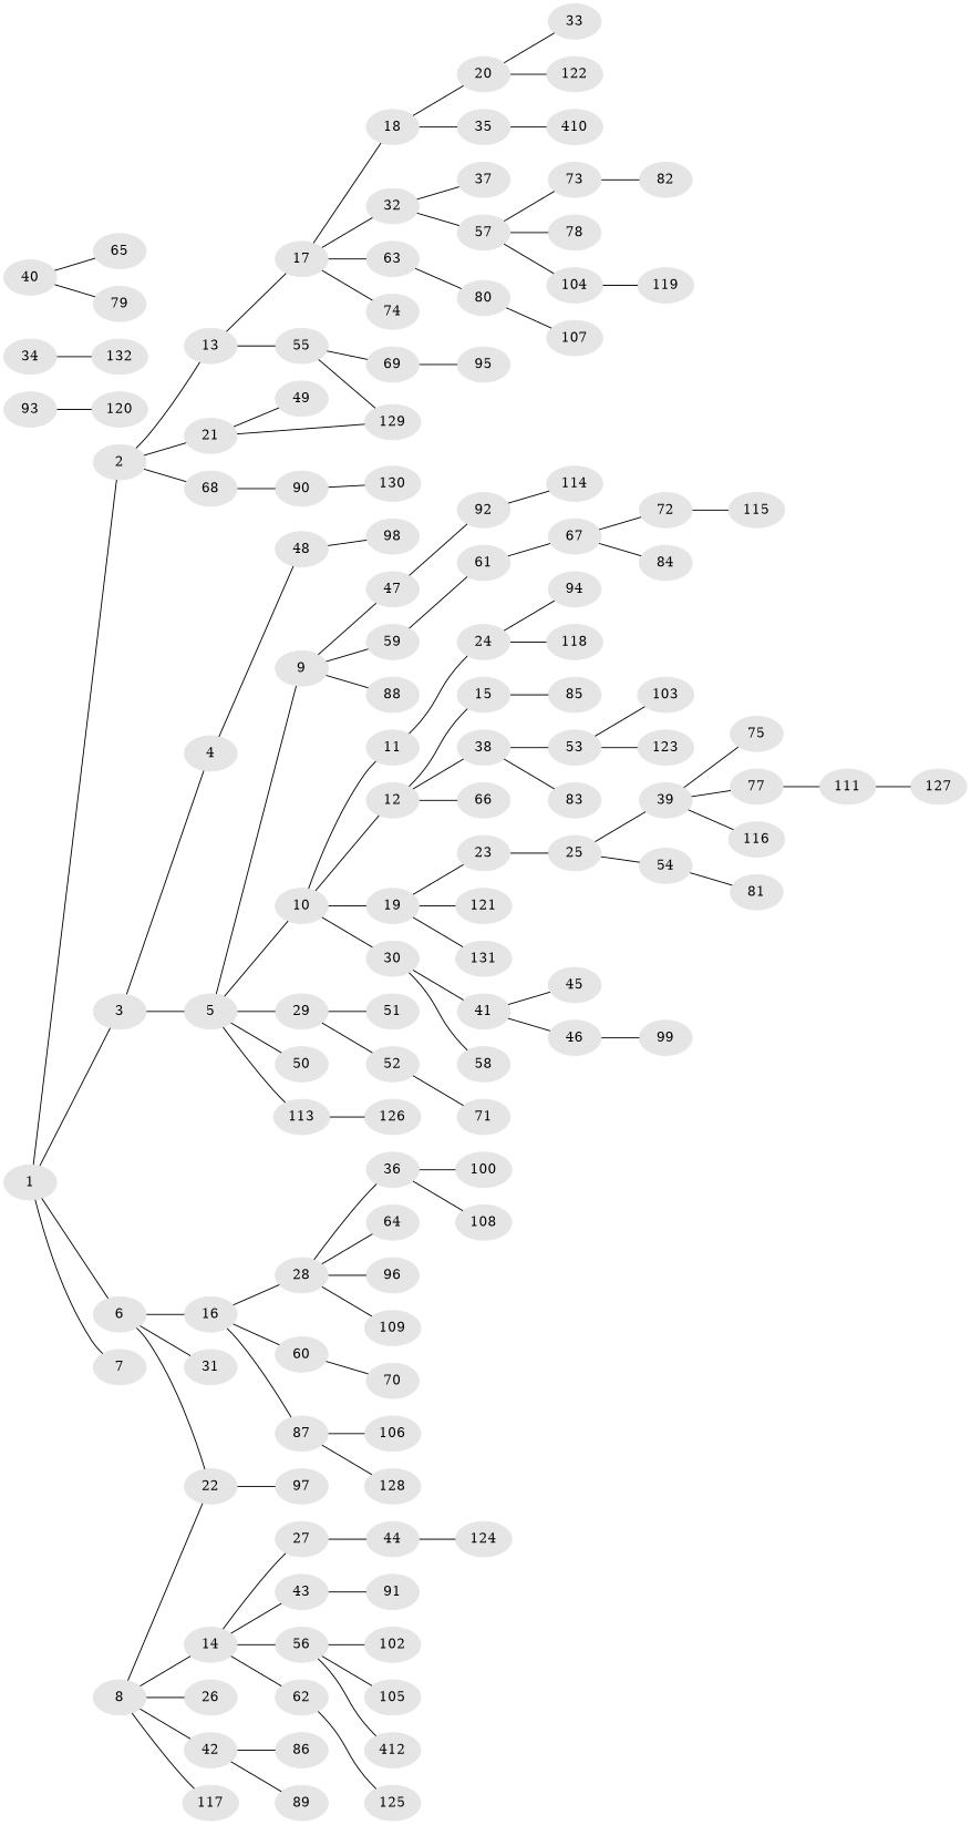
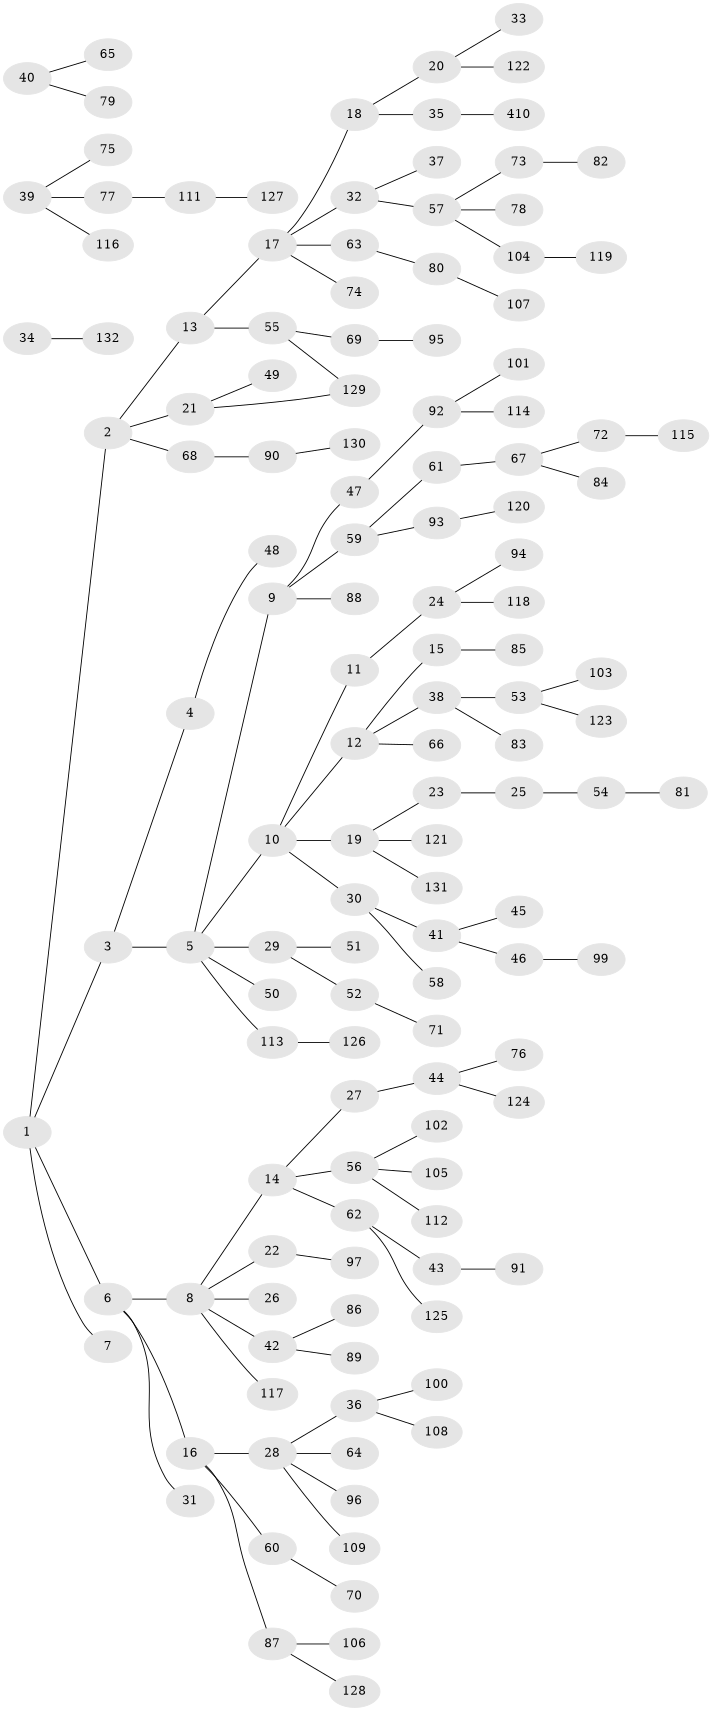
  graph {
    rankdir=LR
    node [color=gray90 style=filled]
    1
    2
    3
    6
    7
    13
    21
    68
    4
    5
    8
    16
    31
    17
    55
    49
    129
    90
    48
    9
    10
    29
    50
    113
-   98
    47
    59
    88
    11
    12
    19
    30
    51
    52
    126
    14
    22
    26
    42
    117
    28
    60
    87
    27
    43
    56
    62
    97
    86
    89
    92
    61
    93
    24
    15
    38
    66
    23
    121
    131
    41
    58
    94
    118
    85
    53
    83
    18
    32
    63
    74
    69
    44
    91
    102
    105
-   112 [label=412]
+   112
    125
    36
    64
    96
    109
    70
    106
    128
    20
    35
    37
    57
    80
    33
    122
    n93 [label=410]
    25
    34
    132
    39
    54
    75
    77
    116
    81
+   76
    124
    100
    108
    71
    40
    65
    79
    45
    46
    73
    78
    104
    103
    123
    111
    99
+   101
    114
    95
    82
    119
    67
    120
    72
    84
    107
    115
    130
    127
    1 -- 2
    1 -- 3
    1 -- 6
    1 -- 7
    2 -- 13
    2 -- 21
    2 -- 68
    3 -- 4
    3 -- 5
-   6 -- 22
+   6 -- 8
    6 -- 16
    6 -- 31
    13 -- 17
    13 -- 55
    21 -- 49
    21 -- 129
    68 -- 90
    4 -- 48
    5 -- 9
    5 -- 10
    5 -- 29
    5 -- 50
    5 -- 113
    8 -- 14
    8 -- 22
    8 -- 26
    8 -- 42
    8 -- 117
    16 -- 28
    16 -- 60
    16 -- 87
    17 -- 18
    17 -- 32
    17 -- 63
    17 -- 74
    55 -- 129
    55 -- 69
    90 -- 130
-   48 -- 98
    9 -- 47
    9 -- 59
    9 -- 88
    10 -- 11
    10 -- 12
    10 -- 19
    10 -- 30
    29 -- 51
    29 -- 52
    113 -- 126
    47 -- 92
    59 -- 61
+   59 -- 93
    11 -- 24
    12 -- 15
    12 -- 38
    12 -- 66
    19 -- 23
    19 -- 121
    19 -- 131
    30 -- 41
    30 -- 58
    52 -- 71
    14 -- 27
-   14 -- 43
+   62 -- 43
    14 -- 56
    14 -- 62
    22 -- 97
    42 -- 86
    42 -- 89
    28 -- 36
    28 -- 64
    28 -- 96
    28 -- 109
    60 -- 70
    87 -- 106
    87 -- 128
    27 -- 44
    43 -- 91
    56 -- 102
    56 -- 105
    56 -- 112
    62 -- 125
+   92 -- 101
    92 -- 114
    61 -- 67
    93 -- 120
    24 -- 94
    24 -- 118
    15 -- 85
    38 -- 53
    38 -- 83
    23 -- 25
    41 -- 45
    41 -- 46
    53 -- 103
    53 -- 123
    18 -- 20
    18 -- 35
    32 -- 37
    32 -- 57
    63 -- 80
    69 -- 95
+   44 -- 76
    44 -- 124
    36 -- 100
    36 -- 108
    20 -- 33
    20 -- 122
    35 -- n93
    57 -- 73
    57 -- 78
    57 -- 104
    80 -- 107
-   25 -- 39
    25 -- 54
    34 -- 132
    39 -- 75
    39 -- 77
    39 -- 116
    54 -- 81
    77 -- 111
    40 -- 65
    40 -- 79
    46 -- 99
    73 -- 82
    104 -- 119
    111 -- 127
    67 -- 72
    67 -- 84
    72 -- 115
  }
